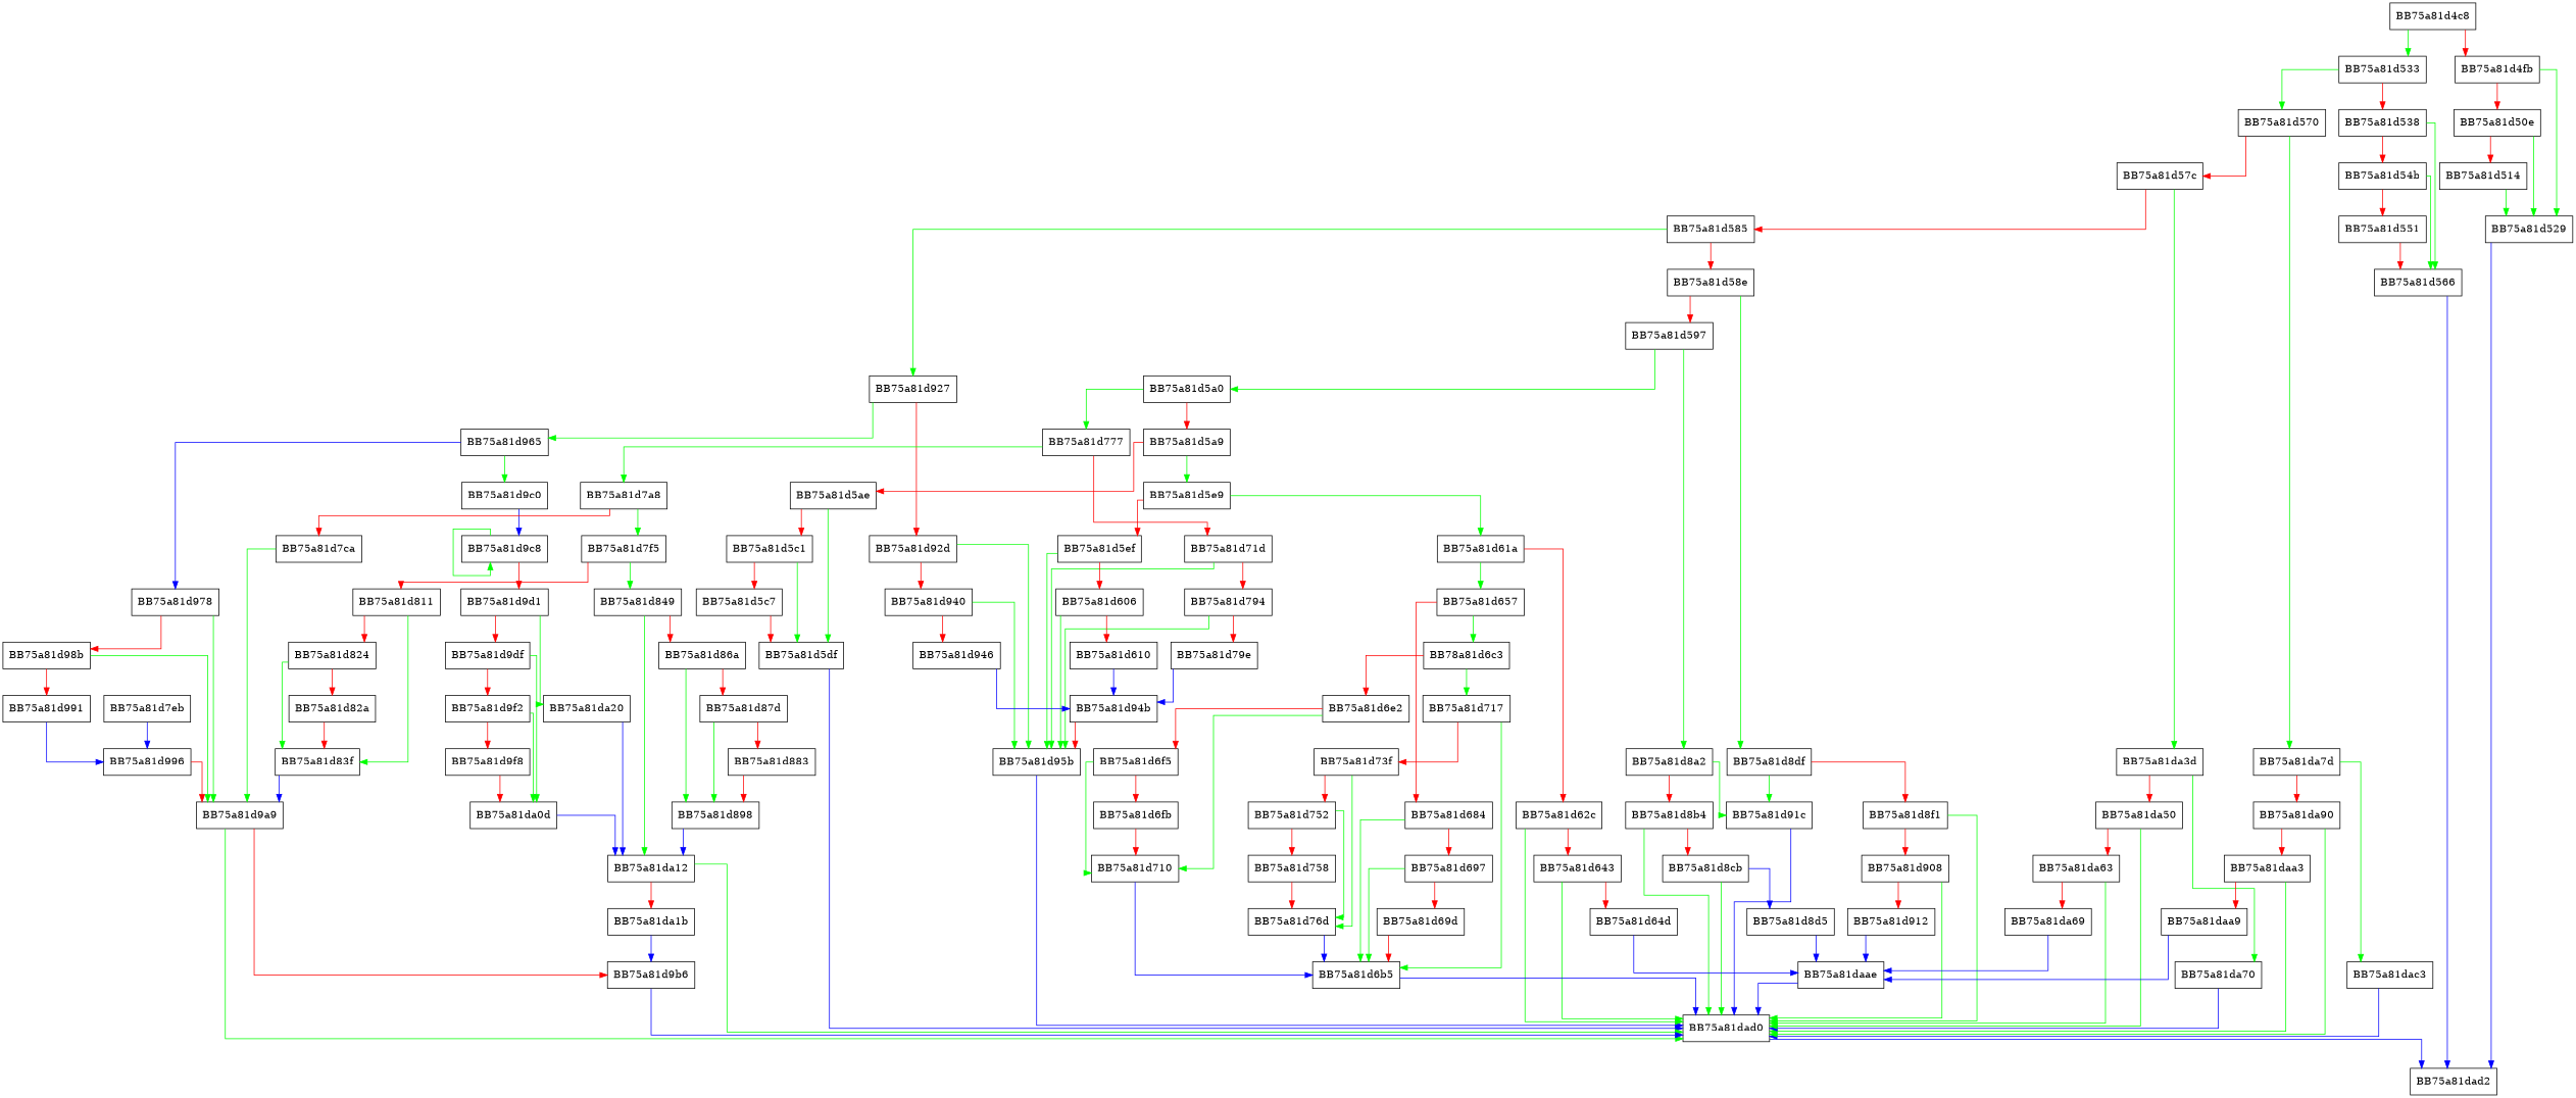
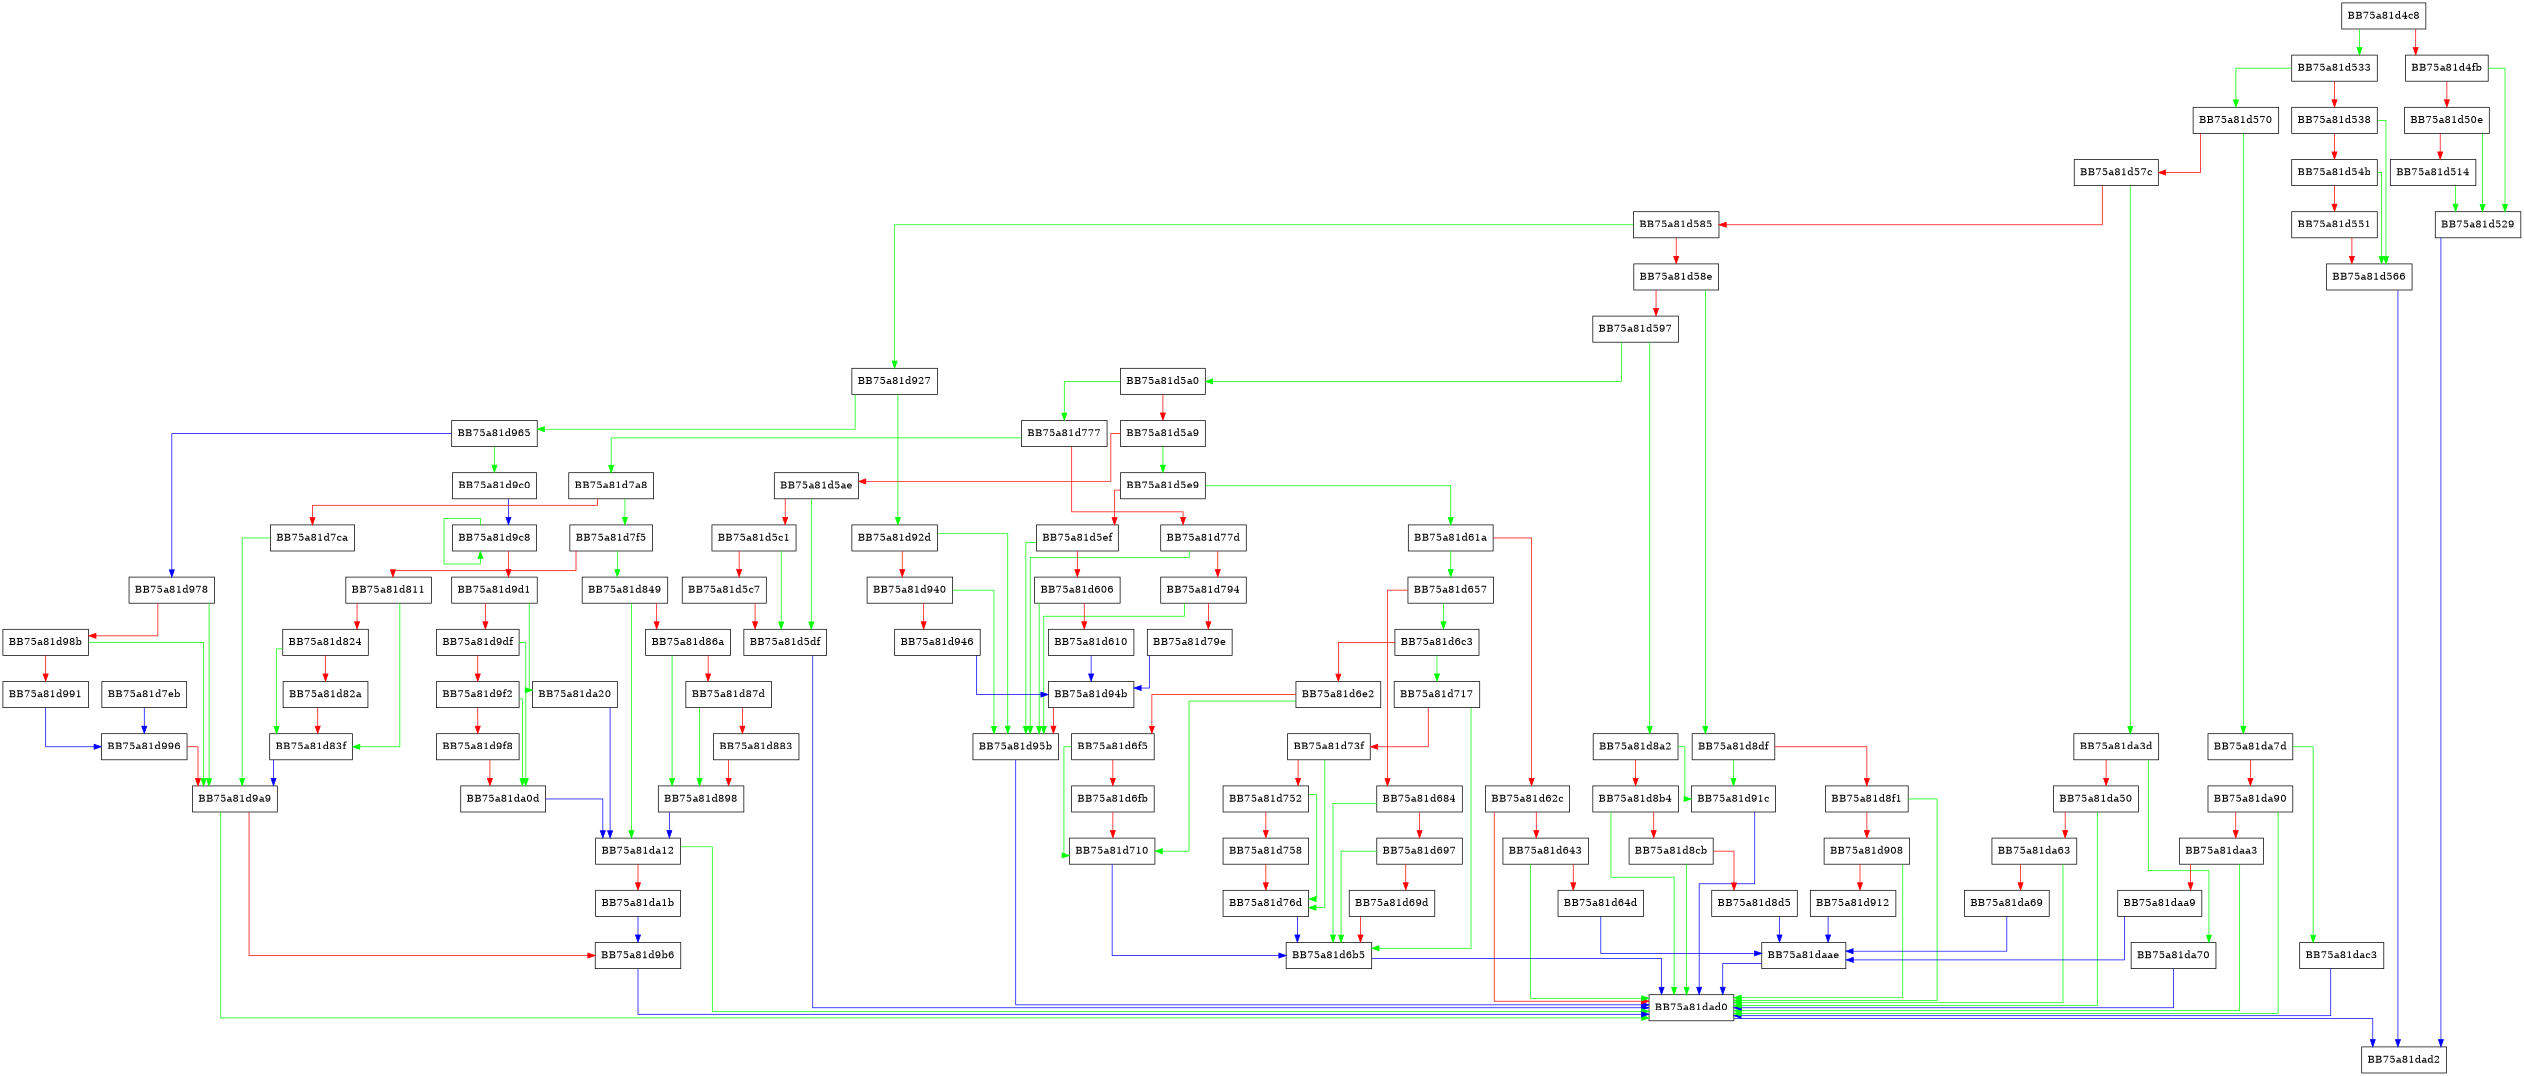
  digraph {
    splines=ortho
    node [shape=box]
    edge [color=red]
    BB75a81d4c8
    BB75a81d533
    BB75a81d4fb
    BB75a81d570
    BB75a81d538
    BB75a81d529
    BB75a81d50e
    BB75a81da7d
    BB75a81d57c
    BB75a81d566
    BB75a81d54b
    BB75a81dad2
    BB75a81d514
    BB75a81dac3
    BB75a81da90
    BB75a81da3d
    BB75a81d585
    BB75a81d551
    BB75a81dad0
    BB75a81daa3
    BB75a81da70
    BB75a81da50
    BB75a81d927
    BB75a81d58e
    BB75a81da63
    BB75a81d965
    BB75a81d92d
    BB75a81d8df
    BB75a81d597
    BB75a81d9c0
    BB75a81d978
    BB75a81d95b
    BB75a81d940
    BB75a81d91c
    BB75a81d8f1
    BB75a81d8a2
    BB75a81d5a0
    BB75a81d908
    BB75a81d8b4
    BB75a81d777
    BB75a81d5a9
    BB75a81d8cb
    BB75a81d7a8
-   BB75a81d77d [label=BB75a81d71d]
+   BB75a81d77d
    BB75a81d5e9
    BB75a81d5ae
    BB75a81d7f5
    BB75a81d7ca
    BB75a81d794
    BB75a81d61a
    BB75a81d5ef
    BB75a81d5df
    BB75a81d5c1
    BB75a81d657
    BB75a81d62c
    BB75a81d606
    BB75a81d5c7
-   BB75a81d6c3 [label=BB78a81d6c3]
+   BB75a81d6c3
    BB75a81d684
    BB75a81d643
    BB75a81d610
    BB75a81d94b
    BB75a81d717
    BB75a81d6e2
    BB75a81d6b5
    BB75a81d697
    BB75a81d64d
    BB75a81daae
    BB75a81d73f
    BB75a81d710
    BB75a81d6f5
    BB75a81d69d
    BB75a81d76d
    BB75a81d752
    BB75a81d6fb
    BB75a81d758
    BB75a81d849
    BB75a81d811
    BB75a81d9a9
    BB75a81d79e
    BB75a81da12
    BB75a81d86a
    BB75a81d83f
    BB75a81d824
    BB75a81d9b6
    BB75a81d7eb
    BB75a81d996
    BB75a81da1b
    BB75a81d898
    BB75a81d87d
    BB75a81d82a
    BB75a81d883
    BB75a81d8d5
    BB75a81d912
    BB75a81d9c8
    BB75a81d98b
    BB75a81d946
    BB75a81d9d1
    BB75a81d991
    BB75a81da20
    BB75a81d9df
    BB75a81da0d
    BB75a81d9f2
    BB75a81d9f8
    BB75a81da69
    BB75a81daa9
    BB75a81d4c8 -> BB75a81d533 [color=green]
    BB75a81d4c8 -> BB75a81d4fb
    BB75a81d533 -> BB75a81d570 [color=green]
    BB75a81d533 -> BB75a81d538
    BB75a81d4fb -> BB75a81d529 [color=green]
    BB75a81d4fb -> BB75a81d50e
    BB75a81d570 -> BB75a81da7d [color=green]
    BB75a81d570 -> BB75a81d57c
    BB75a81d538 -> BB75a81d566 [color=green]
    BB75a81d538 -> BB75a81d54b
    BB75a81d529 -> BB75a81dad2 [color=blue]
    BB75a81d50e -> BB75a81d529 [color=green]
    BB75a81d50e -> BB75a81d514
    BB75a81da7d -> BB75a81dac3 [color=green]
    BB75a81da7d -> BB75a81da90
    BB75a81d57c -> BB75a81da3d [color=green]
    BB75a81d57c -> BB75a81d585
    BB75a81d566 -> BB75a81dad2 [color=blue]
    BB75a81d54b -> BB75a81d566 [color=green]
    BB75a81d54b -> BB75a81d551
    BB75a81d514 -> BB75a81d529 [color=green]
    BB75a81dac3 -> BB75a81dad0 [color=blue]
    BB75a81da90 -> BB75a81dad0 [color=green]
    BB75a81da90 -> BB75a81daa3
    BB75a81da3d -> BB75a81da70 [color=green]
    BB75a81da3d -> BB75a81da50
    BB75a81d585 -> BB75a81d927 [color=green]
    BB75a81d585 -> BB75a81d58e
    BB75a81d551 -> BB75a81d566
    BB75a81dad0 -> BB75a81dad2 [color=blue]
    BB75a81daa3 -> BB75a81dad0 [color=green]
    BB75a81daa3 -> BB75a81daa9
    BB75a81da70 -> BB75a81dad0 [color=blue]
    BB75a81da50 -> BB75a81dad0 [color=green]
    BB75a81da50 -> BB75a81da63
    BB75a81d927 -> BB75a81d965 [color=green]
-   BB75a81d927 -> BB75a81d92d
+   BB75a81d927 -> BB75a81d92d [color=green]
    BB75a81d58e -> BB75a81d8df [color=green]
    BB75a81d58e -> BB75a81d597
    BB75a81da63 -> BB75a81dad0 [color=green]
    BB75a81da63 -> BB75a81da69
    BB75a81d965 -> BB75a81d9c0 [color=green]
    BB75a81d965 -> BB75a81d978 [color=blue]
    BB75a81d92d -> BB75a81d95b [color=green]
    BB75a81d92d -> BB75a81d940
    BB75a81d8df -> BB75a81d91c [color=green]
    BB75a81d8df -> BB75a81d8f1
    BB75a81d597 -> BB75a81d8a2 [color=green]
    BB75a81d597 -> BB75a81d5a0 [color=green]
    BB75a81d9c0 -> BB75a81d9c8 [color=blue]
    BB75a81d978 -> BB75a81d9a9 [color=green]
    BB75a81d978 -> BB75a81d98b
    BB75a81d95b -> BB75a81dad0 [color=blue]
    BB75a81d940 -> BB75a81d95b [color=green]
    BB75a81d940 -> BB75a81d946
    BB75a81d91c -> BB75a81dad0 [color=blue]
    BB75a81d8f1 -> BB75a81dad0 [color=green]
    BB75a81d8f1 -> BB75a81d908
    BB75a81d8a2 -> BB75a81d91c [color=green]
    BB75a81d8a2 -> BB75a81d8b4
    BB75a81d5a0 -> BB75a81d777 [color=green]
    BB75a81d5a0 -> BB75a81d5a9
    BB75a81d908 -> BB75a81dad0 [color=green]
    BB75a81d908 -> BB75a81d912
    BB75a81d8b4 -> BB75a81dad0 [color=green]
    BB75a81d8b4 -> BB75a81d8cb
    BB75a81d777 -> BB75a81d7a8 [color=green]
    BB75a81d777 -> BB75a81d77d
    BB75a81d5a9 -> BB75a81d5e9 [color=green]
    BB75a81d5a9 -> BB75a81d5ae
    BB75a81d8cb -> BB75a81dad0 [color=green]
-   BB75a81d8cb -> BB75a81d8d5 [color=blue]
+   BB75a81d8cb -> BB75a81d8d5
    BB75a81d7a8 -> BB75a81d7f5 [color=green]
    BB75a81d7a8 -> BB75a81d7ca
    BB75a81d77d -> BB75a81d95b [color=green]
    BB75a81d77d -> BB75a81d794
    BB75a81d5e9 -> BB75a81d61a [color=green]
    BB75a81d5e9 -> BB75a81d5ef
    BB75a81d5ae -> BB75a81d5df [color=green]
    BB75a81d5ae -> BB75a81d5c1
    BB75a81d7f5 -> BB75a81d849 [color=green]
    BB75a81d7f5 -> BB75a81d811
    BB75a81d7ca -> BB75a81d9a9 [color=green]
    BB75a81d794 -> BB75a81d95b [color=green]
    BB75a81d794 -> BB75a81d79e
    BB75a81d61a -> BB75a81d657 [color=green]
    BB75a81d61a -> BB75a81d62c
    BB75a81d5ef -> BB75a81d95b [color=green]
    BB75a81d5ef -> BB75a81d606
    BB75a81d5df -> BB75a81dad0 [color=blue]
    BB75a81d5c1 -> BB75a81d5df [color=green]
    BB75a81d5c1 -> BB75a81d5c7
    BB75a81d657 -> BB75a81d6c3 [color=green]
    BB75a81d657 -> BB75a81d684
-   BB75a81d62c -> BB75a81dad0 [color=green]
+   BB75a81d62c -> BB75a81dad0
    BB75a81d62c -> BB75a81d643
    BB75a81d606 -> BB75a81d95b [color=green]
    BB75a81d606 -> BB75a81d610
    BB75a81d5c7 -> BB75a81d5df
    BB75a81d6c3 -> BB75a81d717 [color=green]
    BB75a81d6c3 -> BB75a81d6e2
    BB75a81d684 -> BB75a81d6b5 [color=green]
    BB75a81d684 -> BB75a81d697
    BB75a81d643 -> BB75a81dad0 [color=green]
    BB75a81d643 -> BB75a81d64d
    BB75a81d610 -> BB75a81d94b [color=blue]
    BB75a81d94b -> BB75a81d95b
    BB75a81d717 -> BB75a81d6b5 [color=green]
    BB75a81d717 -> BB75a81d73f
    BB75a81d6e2 -> BB75a81d710 [color=green]
    BB75a81d6e2 -> BB75a81d6f5
    BB75a81d6b5 -> BB75a81dad0 [color=blue]
    BB75a81d697 -> BB75a81d6b5 [color=green]
    BB75a81d697 -> BB75a81d69d
    BB75a81d64d -> BB75a81daae [color=blue]
    BB75a81daae -> BB75a81dad0 [color=blue]
    BB75a81d73f -> BB75a81d76d [color=green]
    BB75a81d73f -> BB75a81d752
    BB75a81d710 -> BB75a81d6b5 [color=blue]
    BB75a81d6f5 -> BB75a81d710 [color=green]
    BB75a81d6f5 -> BB75a81d6fb
    BB75a81d69d -> BB75a81d6b5
    BB75a81d76d -> BB75a81d6b5 [color=blue]
    BB75a81d752 -> BB75a81d76d [color=green]
    BB75a81d752 -> BB75a81d758
    BB75a81d6fb -> BB75a81d710
    BB75a81d758 -> BB75a81d76d
    BB75a81d849 -> BB75a81da12 [color=green]
    BB75a81d849 -> BB75a81d86a
    BB75a81d811 -> BB75a81d83f [color=green]
    BB75a81d811 -> BB75a81d824
    BB75a81d9a9 -> BB75a81dad0 [color=green]
    BB75a81d9a9 -> BB75a81d9b6
    BB75a81d79e -> BB75a81d94b [color=blue]
    BB75a81da12 -> BB75a81dad0 [color=green]
    BB75a81da12 -> BB75a81da1b
    BB75a81d86a -> BB75a81d898 [color=green]
    BB75a81d86a -> BB75a81d87d
    BB75a81d83f -> BB75a81d9a9 [color=blue]
    BB75a81d824 -> BB75a81d83f [color=green]
    BB75a81d824 -> BB75a81d82a
    BB75a81d9b6 -> BB75a81dad0 [color=blue]
    BB75a81d7eb -> BB75a81d996 [color=blue]
    BB75a81d996 -> BB75a81d9a9
    BB75a81da1b -> BB75a81d9b6 [color=blue]
    BB75a81d898 -> BB75a81da12 [color=blue]
    BB75a81d87d -> BB75a81d898 [color=green]
    BB75a81d87d -> BB75a81d883
    BB75a81d82a -> BB75a81d83f
    BB75a81d883 -> BB75a81d898
    BB75a81d8d5 -> BB75a81daae [color=blue]
    BB75a81d912 -> BB75a81daae [color=blue]
    BB75a81d9c8 -> BB75a81d9c8 [color=green]
    BB75a81d9c8 -> BB75a81d9d1
    BB75a81d98b -> BB75a81d9a9 [color=green]
    BB75a81d98b -> BB75a81d991
    BB75a81d946 -> BB75a81d94b [color=blue]
    BB75a81d9d1 -> BB75a81da20 [color=green]
    BB75a81d9d1 -> BB75a81d9df
    BB75a81d991 -> BB75a81d996 [color=blue]
    BB75a81da20 -> BB75a81da12 [color=blue]
    BB75a81d9df -> BB75a81da0d [color=green]
    BB75a81d9df -> BB75a81d9f2
    BB75a81da0d -> BB75a81da12 [color=blue]
    BB75a81d9f2 -> BB75a81da0d [color=green]
    BB75a81d9f2 -> BB75a81d9f8
    BB75a81d9f8 -> BB75a81da0d
    BB75a81da69 -> BB75a81daae [color=blue]
    BB75a81daa9 -> BB75a81daae [color=blue]
  }
